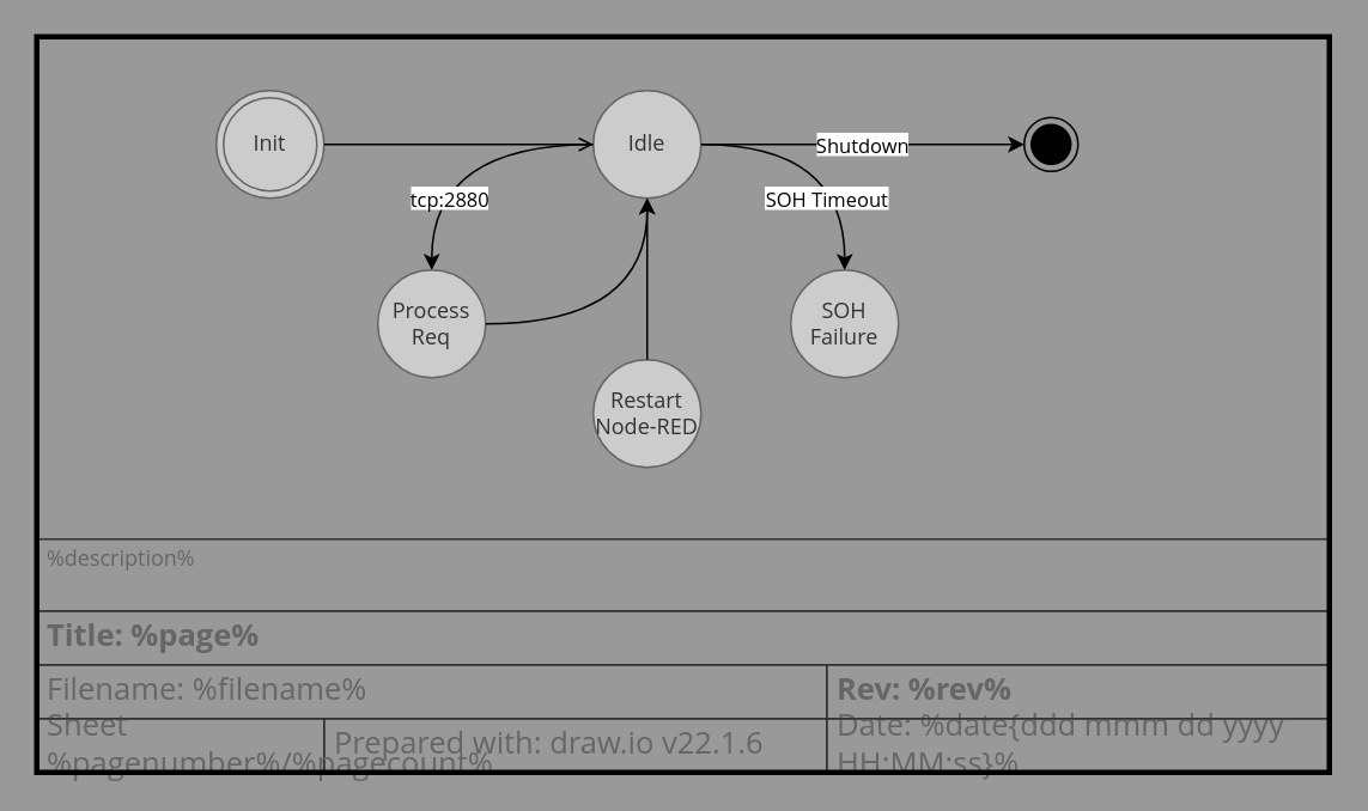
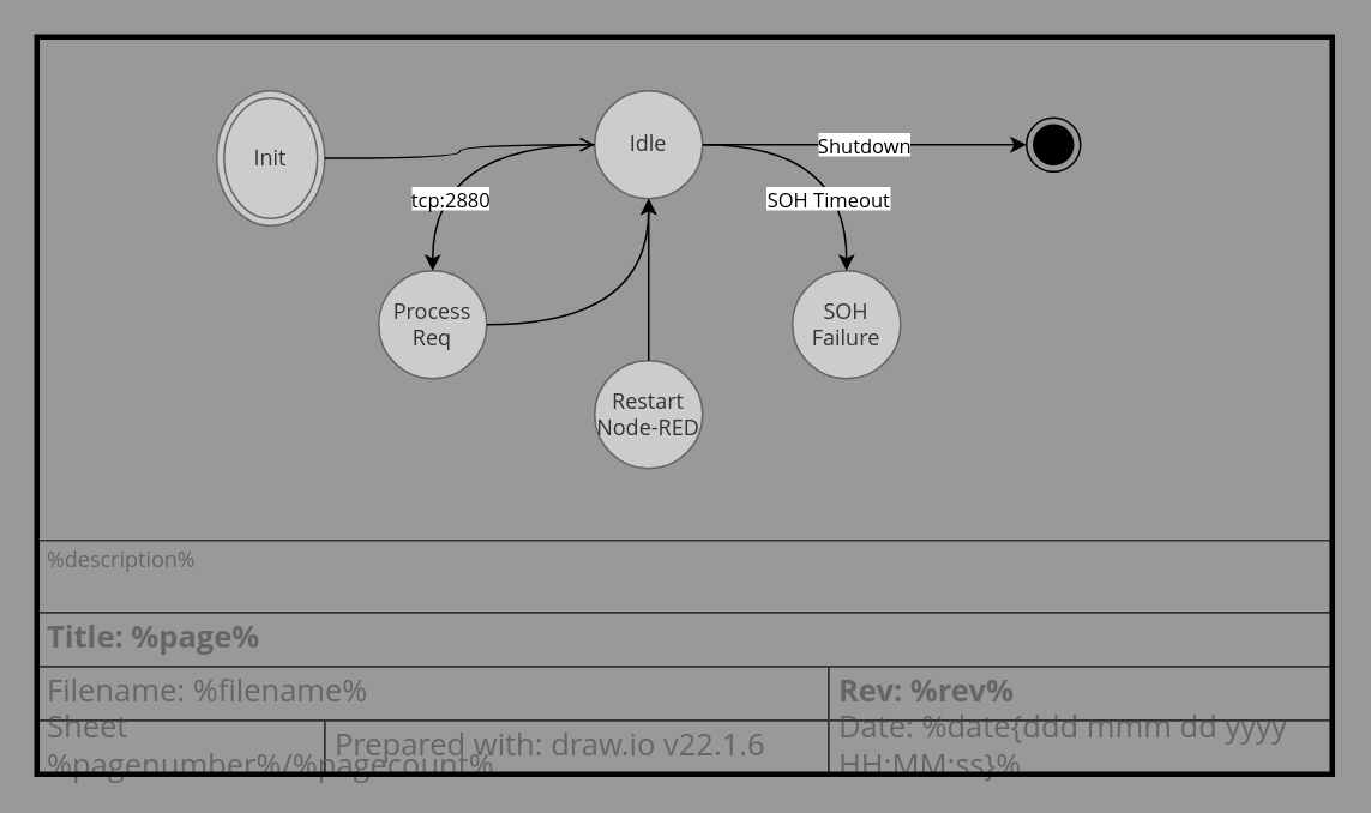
  <mxCell id="0" value="" />
  <mxCell id="1" value="Title Block" style="locked=1;" parent="0" />
  <mxCell id="2" value="Prepared with: draw.io v22.1.6" style="strokeWidth=1;shadow=0;dashed=0;align=center;html=1;shape=mxgraph.mockup.text.textBox;fontColor=#666666;align=left;fontSize=17;spacingLeft=4;spacingTop=-3;whiteSpace=wrap;strokeColor=#333333;mainText=;fillColor=none;fontFamily=Open Sans;movable=1;resizable=1;rotatable=1;deletable=1;editable=1;locked=0;connectable=1;" parent="1" vertex="1"><mxGeometry x="180" y="400" width="280" height="30" as="geometry" /></mxCell>
  <mxCell id="3" value="&lt;div align=&quot;left&quot;&gt;Sheet %pagenumber%/%pagecount%&lt;/div&gt;" style="strokeWidth=1;shadow=0;dashed=0;align=left;html=1;shape=mxgraph.mockup.text.textBox;fontColor=#666666;align=left;fontSize=17;spacingLeft=4;spacingTop=-3;whiteSpace=wrap;strokeColor=#333333;mainText=;fillColor=none;fontFamily=Open Sans;movable=1;resizable=1;rotatable=1;deletable=1;editable=1;locked=0;connectable=1;" parent="1" vertex="1"><mxGeometry x="20" y="400" width="160" height="30" as="geometry" /></mxCell>
  <mxCell id="4" value="Date: &lt;font style=&quot;font-size: 17px;&quot;&gt;%date{ddd mmm dd yyyy HH:MM:ss}%&lt;/font&gt;" style="strokeWidth=1;shadow=0;dashed=0;align=center;html=1;shape=mxgraph.mockup.text.textBox;fontColor=#666666;align=left;fontSize=17;spacingLeft=4;spacingTop=-3;whiteSpace=wrap;strokeColor=#333333;mainText=;fillColor=none;fontFamily=Open Sans;movable=1;resizable=1;rotatable=1;deletable=1;editable=1;locked=0;connectable=1;" parent="1" vertex="1"><mxGeometry x="460" y="400" width="280" height="30" as="geometry" /></mxCell>
  <mxCell id="5" value="&lt;b&gt;Title: %page%&lt;/b&gt;" style="strokeWidth=1;shadow=0;dashed=0;align=center;html=1;shape=mxgraph.mockup.text.textBox;fontColor=#666666;align=left;fontSize=17;spacingLeft=4;spacingTop=-3;whiteSpace=wrap;strokeColor=#333333;mainText=;fillColor=none;fontFamily=Open Sans;movable=1;resizable=1;rotatable=1;deletable=1;editable=1;locked=0;connectable=1;" parent="1" vertex="1"><mxGeometry x="20" y="340" width="720" height="30" as="geometry" /></mxCell>
  <mxCell id="6" value="Filename: %filename%" style="strokeWidth=1;shadow=0;dashed=0;align=center;html=1;shape=mxgraph.mockup.text.textBox;fontColor=#666666;align=left;fontSize=17;spacingLeft=4;spacingTop=-3;whiteSpace=wrap;strokeColor=#333333;mainText=;fillColor=none;fontFamily=Open Sans;movable=1;resizable=1;rotatable=1;deletable=1;editable=1;locked=0;connectable=1;" parent="1" vertex="1"><mxGeometry x="20" y="370" width="440" height="30" as="geometry" /></mxCell>
  <mxCell id="7" value="&lt;div align=&quot;left&quot;&gt;%description%&lt;/div&gt;" style="strokeWidth=1;shadow=0;dashed=0;html=1;shape=mxgraph.mockup.text.textBox;fontColor=#666666;align=left;verticalAlign=top;fontSize=12;spacingLeft=4;spacingTop=-3;whiteSpace=wrap;strokeColor=#333333;mainText=;fillColor=none;fontFamily=Open Sans;movable=1;resizable=1;rotatable=1;deletable=1;editable=1;locked=0;connectable=1;" parent="1" vertex="1"><mxGeometry x="20" y="300" width="720" height="40" as="geometry" /></mxCell>
  <mxCell id="8" value="&lt;b&gt;Rev: %rev%&lt;br&gt;&lt;/b&gt;" style="strokeWidth=1;shadow=0;dashed=0;align=center;html=1;shape=mxgraph.mockup.text.textBox;fontColor=#666666;align=left;fontSize=17;spacingLeft=4;spacingTop=-3;whiteSpace=wrap;strokeColor=#333333;mainText=;fillColor=none;fontFamily=Open Sans;movable=1;resizable=1;rotatable=1;deletable=1;editable=1;locked=0;connectable=1;" parent="1" vertex="1"><mxGeometry x="460" y="370" width="280" height="30" as="geometry" /></mxCell>
  <mxCell id="9" value="Drawing Frame" style="locked=1;" parent="0" />
  <mxCell id="10" value="" style="rounded=0;whiteSpace=wrap;html=1;fillColor=none;strokeWidth=3;movable=1;resizable=1;rotatable=1;deletable=1;editable=1;locked=0;connectable=1;" parent="9" vertex="1"><mxGeometry x="20" y="20" width="720" height="410" as="geometry" /></mxCell>
  <mxCell id="11" value="Document" parent="0" />
  <mxCell id="12" value="Shutdown" style="edgeStyle=orthogonalEdgeStyle;rounded=0;orthogonalLoop=1;jettySize=auto;html=1;curved=1;fontFamily=Open Sans;" parent="11" source="16" target="13" edge="1"><mxGeometry relative="1" as="geometry"><mxPoint x="330" y="215" as="sourcePoint" /></mxGeometry></mxCell>
  <mxCell id="13" value="" style="ellipse;html=1;shape=endState;fillColor=strokeColor;verticalAlign=top;labelPosition=center;verticalLabelPosition=bottom;align=center;fontFamily=Open Sans;" parent="11" vertex="1"><mxGeometry x="570" y="65" width="30" height="30" as="geometry" /></mxCell>
  <mxCell id="14" value="Process&lt;br&gt;Req" style="shape=ellipse;html=1;dashed=0;whiteSpace=wrap;aspect=fixed;perimeter=ellipsePerimeter;fontFamily=Open Sans;fillColor=#CCCCCC;fontColor=#333333;strokeColor=#666666;" parent="11" vertex="1"><mxGeometry x="210" y="150" width="60" height="60" as="geometry" /></mxCell>
- <mxCell id="15" value="Init" style="ellipse;shape=doubleEllipse;html=1;dashed=0;whiteSpace=wrap;aspect=fixed;fontFamily=Open Sans;fillColor=#CCCCCC;fontColor=#333333;strokeColor=#666666;" vertex="1" parent="11"><mxGeometry x="120" y="50" width="60" height="60" as="geometry" /></mxCell>
+ <mxCell id="15" value="Init" style="ellipse;shape=doubleEllipse;html=1;dashed=0;whiteSpace=wrap;aspect=fixed;fontFamily=Open Sans;fillColor=#CCCCCC;fontColor=#333333;strokeColor=#666666;" vertex="1" parent="11"><mxGeometry x="120" y="50" width="60" height="75" as="geometry" /></mxCell>
  <mxCell id="16" value="Idle" style="shape=ellipse;html=1;dashed=0;whiteSpace=wrap;aspect=fixed;perimeter=ellipsePerimeter;fontFamily=Open Sans;fillColor=#CCCCCC;fontColor=#333333;strokeColor=#666666;" vertex="1" parent="11"><mxGeometry x="330" y="50" width="60" height="60" as="geometry" /></mxCell>
  <mxCell id="17" value="" style="edgeStyle=orthogonalEdgeStyle;rounded=0;orthogonalLoop=1;jettySize=auto;html=1;curved=1;fontFamily=Open Sans;endArrow=open;" edge="1" parent="11" source="15" target="16"><mxGeometry relative="1" as="geometry"><mxPoint x="640" y="215" as="sourcePoint" /><mxPoint x="730" y="255" as="targetPoint" /></mxGeometry></mxCell>
  <mxCell id="18" value="tcp:2880" style="edgeStyle=orthogonalEdgeStyle;rounded=0;orthogonalLoop=1;jettySize=auto;html=1;curved=1;fontFamily=Open Sans;" edge="1" parent="11" source="16" target="14"><mxGeometry x="0.5" y="10" relative="1" as="geometry"><mxPoint as="offset" /><mxPoint x="370" y="355" as="sourcePoint" /><mxPoint x="430" y="405" as="targetPoint" /></mxGeometry></mxCell>
  <mxCell id="19" value="" style="edgeStyle=orthogonalEdgeStyle;rounded=0;orthogonalLoop=1;jettySize=auto;html=1;curved=1;fontFamily=Open Sans;" edge="1" parent="11" source="14" target="16"><mxGeometry relative="1" as="geometry"><mxPoint x="280" y="30" as="sourcePoint" /><mxPoint x="340" y="90" as="targetPoint" /></mxGeometry></mxCell>
  <mxCell id="20" value="SOH Failure" style="shape=ellipse;html=1;dashed=0;whiteSpace=wrap;aspect=fixed;perimeter=ellipsePerimeter;fontFamily=Open Sans;fillColor=#CCCCCC;fontColor=#333333;strokeColor=#666666;" vertex="1" parent="11"><mxGeometry x="440" y="150" width="60" height="60" as="geometry" /></mxCell>
  <mxCell id="21" value="SOH Timeout" style="edgeStyle=orthogonalEdgeStyle;rounded=0;orthogonalLoop=1;jettySize=auto;html=1;curved=1;fontFamily=Open Sans;" edge="1" parent="11" source="16" target="20"><mxGeometry x="0.467" y="-10" relative="1" as="geometry"><mxPoint x="300" y="190" as="sourcePoint" /><mxPoint x="370" y="120" as="targetPoint" /><mxPoint as="offset" /></mxGeometry></mxCell>
  <mxCell id="22" value="Restart&lt;br&gt;Node-RED" style="shape=ellipse;html=1;dashed=0;whiteSpace=wrap;aspect=fixed;perimeter=ellipsePerimeter;fontFamily=Open Sans;fillColor=#CCCCCC;fontColor=#333333;strokeColor=#666666;" vertex="1" parent="11"><mxGeometry x="330" y="200" width="60" height="60" as="geometry" /></mxCell>
  <mxCell id="23" value="" style="edgeStyle=orthogonalEdgeStyle;rounded=0;orthogonalLoop=1;jettySize=auto;html=1;curved=1;fontFamily=Open Sans;" edge="1" parent="11" source="22" target="16"><mxGeometry relative="1" as="geometry"><mxPoint x="300" y="190" as="sourcePoint" /><mxPoint x="370" y="120" as="targetPoint" /></mxGeometry></mxCell>
